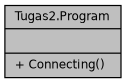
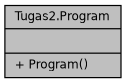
  digraph {
-   n1 [color=black fillcolor=grey75 fontcolor=black fontname=Helvetica fontsize=10 height=0.2 label="{Tugas2.Program\n||+ Connecting()\l}" shape=record style=filled width=0.4]
+   n1 [color=black fillcolor=grey75 fontcolor=black fontname=Helvetica fontsize=10 height=0.2 label="{Tugas2.Program\n||+ Program()\l}" shape=record style=filled width=0.4]
  }
